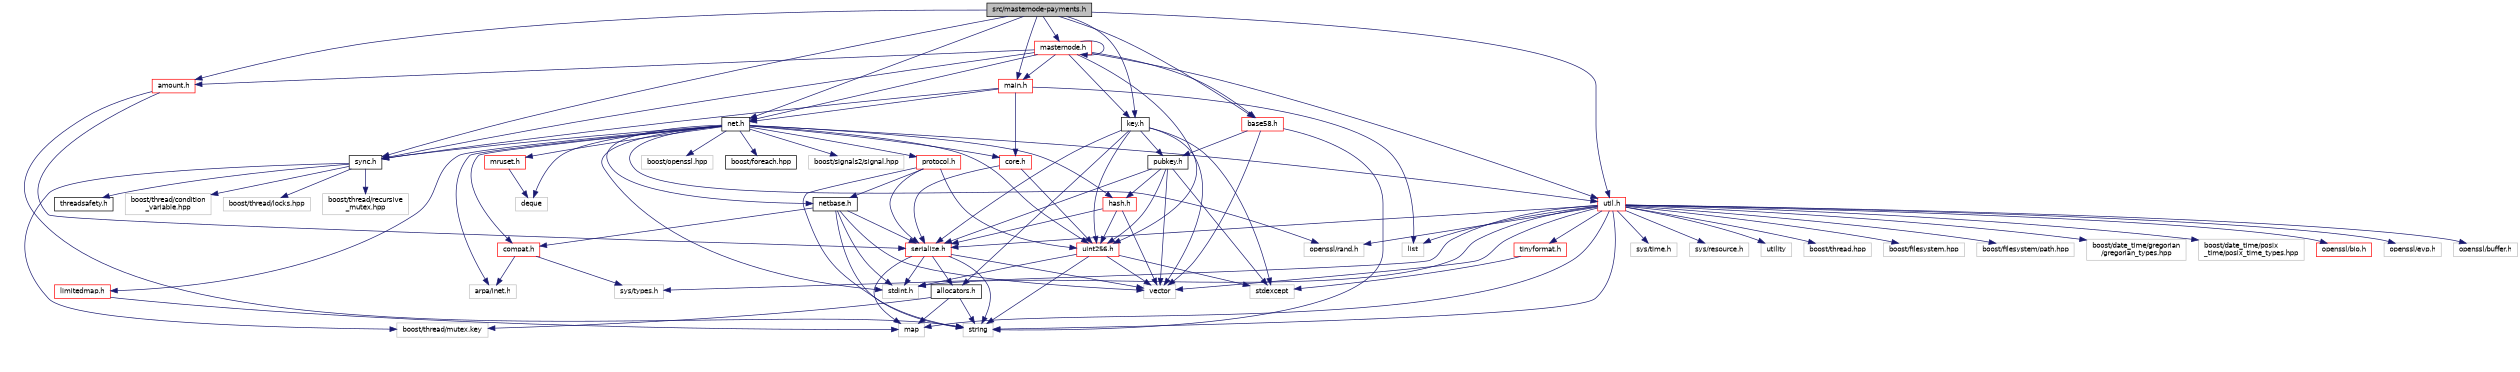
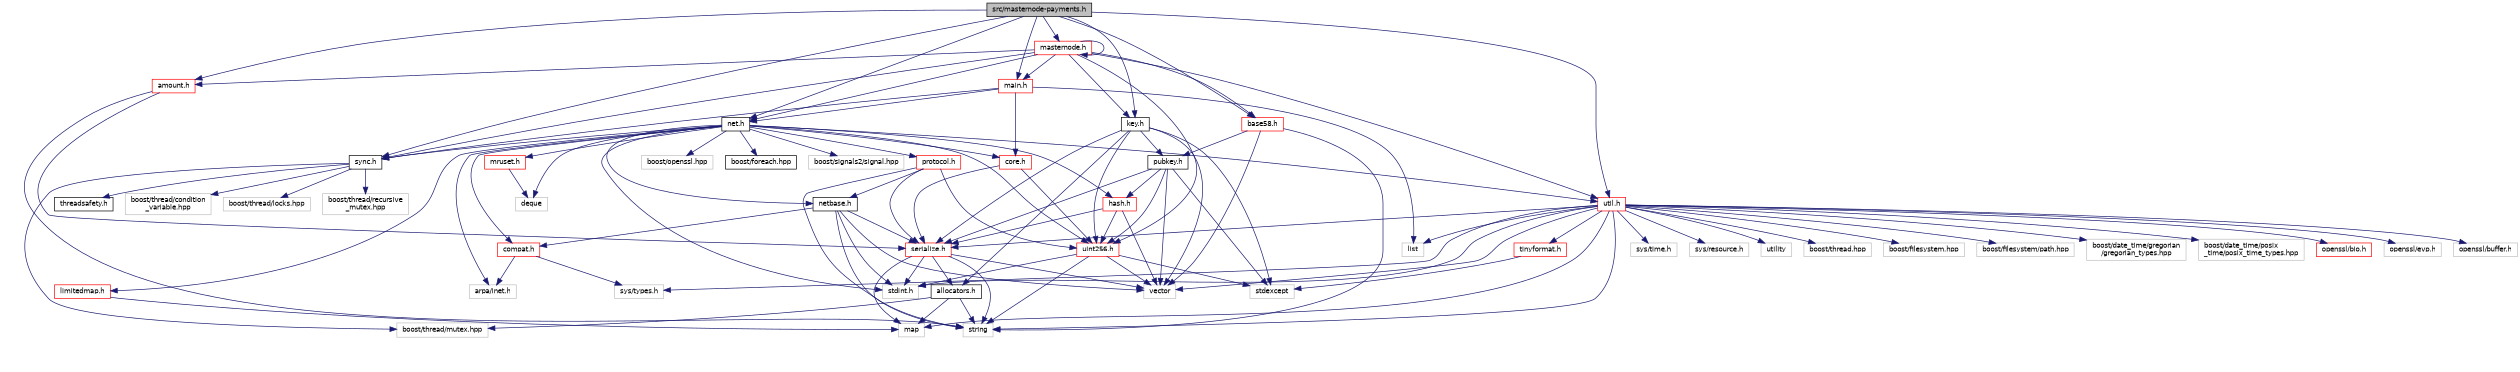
  digraph {
    node [color=grey75 fillcolor=white fontname=Helvetica fontsize=10 shape=record style=filled]
    edge [color=midnightblue fontname=Helvetica fontsize=10 labelfontname=Helvetica labelfontsize=10 style=solid]
    n1 [color=black fillcolor=grey75 fontcolor=black height=0.2 label="src/masternode-payments.h" width=0.4]
    n2 [color=black height=0.2 label="sync.h" width=0.4]
    n3 [color=black height=0.2 label="net.h" width=0.4]
    n4 [color=red height=0.2 label="util.h" width=0.4]
    n5 [color=black height=0.2 label="key.h" width=0.4]
    n6 [color=red height=0.2 label="amount.h" width=0.4]
    n7 [color=red height=0.2 label="base58.h" width=0.4]
    n8 [color=red height=0.2 label="main.h" width=0.4]
    n9 [color=red height=0.2 label="masternode.h" width=0.4]
    n10 [color=black height=0.2 label="threadsafety.h" width=0.4]
    n11 [height=0.2 label="boost/thread/condition\l_variable.hpp" width=0.4]
    n12 [height=0.2 label="boost/thread/locks.hpp" width=0.4]
-   n13 [height=0.2 label="boost/thread/mutex.key" width=0.4]
+   n13 [height=0.2 label="boost/thread/mutex.hpp" width=0.4]
    n14 [height=0.2 label="boost/thread/recursive\l_mutex.hpp" width=0.4]
    n15 [color=red height=0.2 label="compat.h" width=0.4]
    n16 [height=0.2 label="arpa/inet.h" width=0.4]
    n17 [color=red height=0.2 label="core.h" width=0.4]
    n18 [color=red height=0.2 label="uint256.h" width=0.4]
    n19 [height=0.2 label="stdint.h" width=0.4]
    n20 [color=red height=0.2 label="hash.h" width=0.4]
    n21 [color=red height=0.2 label="limitedmap.h" width=0.4]
    n22 [color=red height=0.2 label="mruset.h" width=0.4]
    n23 [height=0.2 label=deque width=0.4]
    n24 [color=black height=0.2 label="netbase.h" width=0.4]
    n25 [color=red height=0.2 label="protocol.h" width=0.4]
-   n26 [height=0.2 label="openssl/rand.h" width=0.4]
    n27 [height=0.2 label="boost/openssl.hpp" width=0.4]
    n28 [color=black height=0.2 label="boost/foreach.hpp" width=0.4]
    n29 [height=0.2 label="boost/signals2/signal.hpp" width=0.4]
    n30 [height=0.2 label="sys/types.h" width=0.4]
    n31 [color=red height=0.2 label="serialize.h" width=0.4]
    n32 [height=0.2 label=string width=0.4]
    n33 [height=0.2 label=vector width=0.4]
    n34 [height=0.2 label=map width=0.4]
    n35 [height=0.2 label="sys/time.h" width=0.4]
    n36 [height=0.2 label="sys/resource.h" width=0.4]
    n37 [color=red height=0.2 label="tinyformat.h" width=0.4]
    n38 [height=0.2 label=list width=0.4]
    n39 [height=0.2 label=utility width=0.4]
    n40 [height=0.2 label="boost/thread.hpp" width=0.4]
    n41 [height=0.2 label="boost/filesystem.hpp" width=0.4]
    n42 [height=0.2 label="boost/filesystem/path.hpp" width=0.4]
    n43 [height=0.2 label="boost/date_time/gregorian\l/gregorian_types.hpp" width=0.4]
    n44 [height=0.2 label="boost/date_time/posix\l_time/posix_time_types.hpp" width=0.4]
    n45 [color=red height=0.2 label="openssl/bio.h" width=0.4]
    n46 [height=0.2 label="openssl/evp.h" width=0.4]
    n47 [height=0.2 label="openssl/buffer.h" width=0.4]
    n48 [height=0.2 label=stdexcept width=0.4]
    n49 [color=black height=0.2 label="allocators.h" width=0.4]
    n50 [color=black height=0.2 label="pubkey.h" width=0.4]
    n1 -> n2
    n1 -> n3
    n1 -> n4
    n1 -> n5
    n1 -> n6
    n1 -> n7
    n1 -> n8
    n1 -> n9
    n2 -> n10
    n2 -> n11
    n2 -> n12
    n2 -> n13
    n2 -> n14
    n3 -> n2
    n3 -> n4
    n3 -> n15
    n3 -> n16
    n3 -> n17
    n3 -> n18
    n3 -> n19
    n3 -> n20
    n3 -> n21
    n3 -> n22
    n3 -> n23
    n3 -> n24
    n3 -> n25
-   n3 -> n26
    n3 -> n27
    n3 -> n28
    n3 -> n29
    n4 -> n19
-   n4 -> n26
    n4 -> n30
    n4 -> n31
    n4 -> n32
    n4 -> n33
    n4 -> n34
    n4 -> n35
    n4 -> n36
    n4 -> n37
    n4 -> n38
    n4 -> n39
    n4 -> n40
    n4 -> n41
    n4 -> n42
    n4 -> n43
    n4 -> n44
    n4 -> n45
    n4 -> n46
    n4 -> n47
    n5 -> n18
    n5 -> n31
    n5 -> n33
    n5 -> n48
    n5 -> n49
    n5 -> n50
    n6 -> n31
    n6 -> n32
    n7 -> n32
    n7 -> n33
    n7 -> n50
    n8 -> n2
    n8 -> n3
    n8 -> n17
    n8 -> n38
    n9 -> n2
    n9 -> n3
    n9 -> n4
    n9 -> n5
    n9 -> n6
    n9 -> n7
    n9 -> n8
    n9 -> n9
    n9 -> n18
    n15 -> n16
    n15 -> n30
    n17 -> n18
    n17 -> n31
    n18 -> n19
    n18 -> n32
    n18 -> n33
    n18 -> n48
    n20 -> n18
    n20 -> n31
    n20 -> n33
    n21 -> n34
    n22 -> n23
    n24 -> n15
    n24 -> n19
    n24 -> n31
    n24 -> n32
    n24 -> n33
    n25 -> n18
    n25 -> n24
    n25 -> n31
    n25 -> n32
    n31 -> n19
    n31 -> n32
    n31 -> n33
    n31 -> n34
    n31 -> n49
    n37 -> n48
    n49 -> n13
    n49 -> n32
    n49 -> n34
    n50 -> n18
    n50 -> n20
    n50 -> n31
    n50 -> n33
    n50 -> n48
  }
